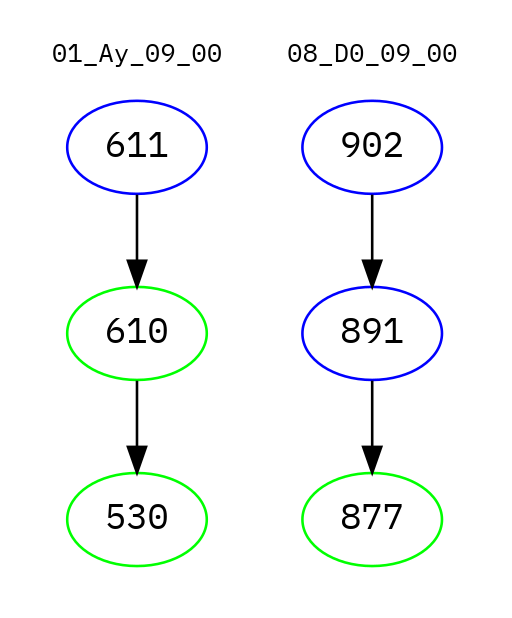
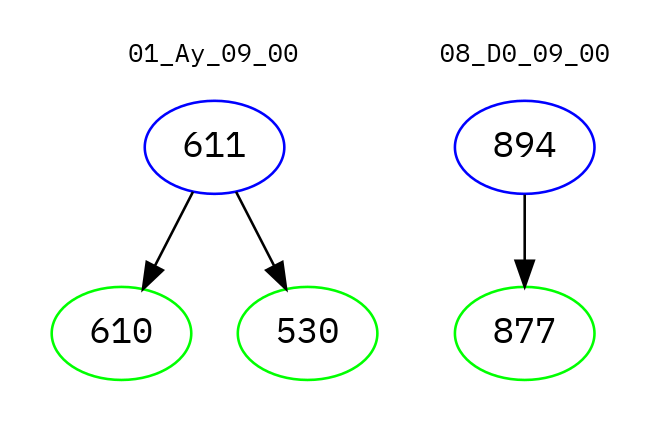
  digraph {
    fontname="IBM Plex Mono"
    node [color=blue fontname="IBM Plex Mono"]
    edge [color=black fontname="IBM Plex Mono"]
    n1 [label=611]
    n2 [color=green label=610]
    n3 [color=green label=530]
-   n4 [label=902]
-   n5 [label=891]
+   n5 [label=894]
    n6 [color=green label=877]
    subgraph cluster_1 {
      color=white
      fontsize=10
      label="01_Ay_09_00"
      n1
      n2
      n3
    }
    subgraph cluster_2 {
      color=white
      fontsize=10
      label="08_D0_09_00"
-     n4
      n5
      n6
    }
    n1 -> n2
-   n2 -> n3
-   n4 -> n5
+   n1 -> n3
    n5 -> n6
  }
